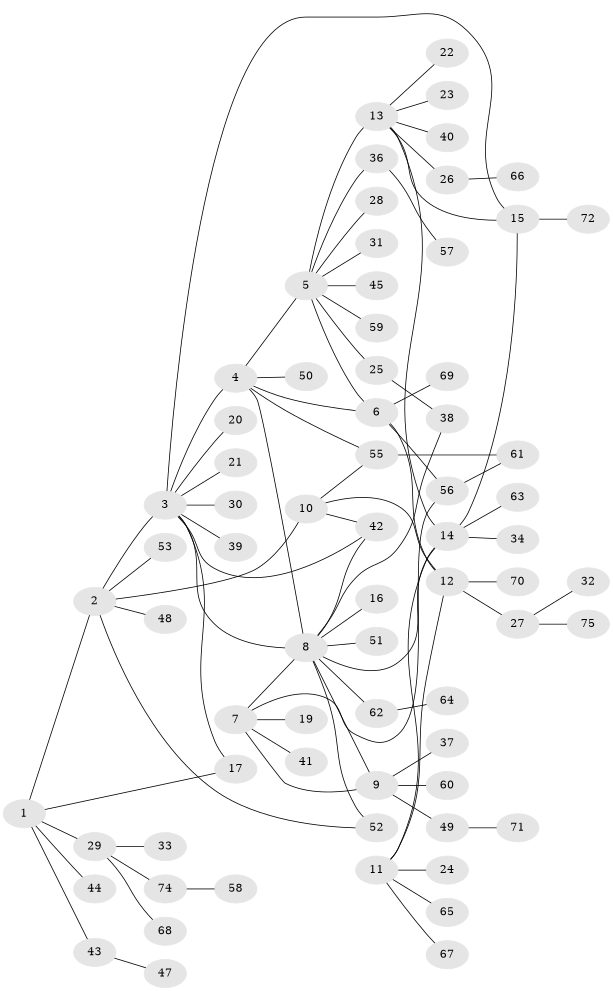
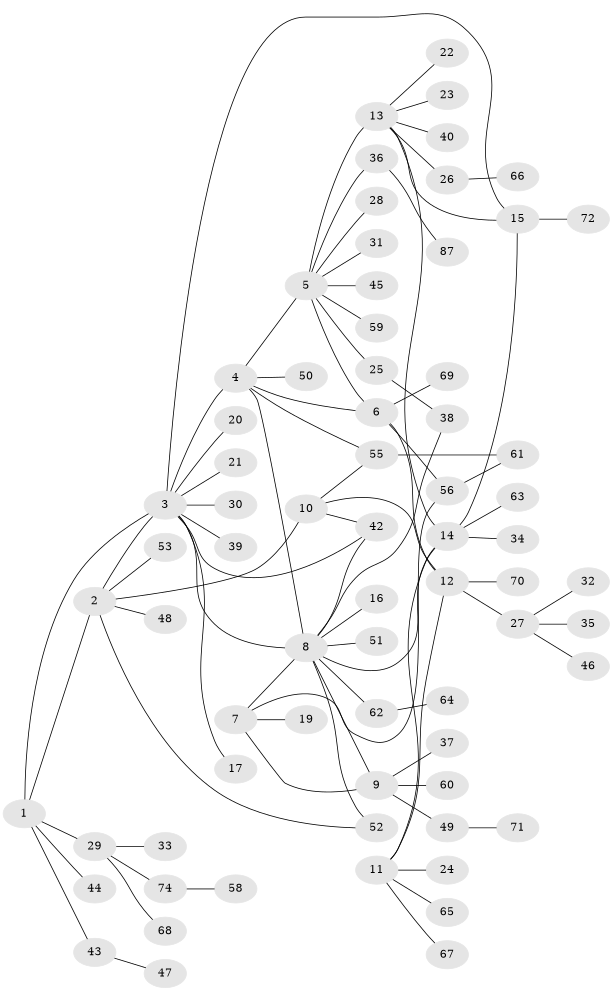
  graph {
    rankdir=LR
    node [color=gray90 style=filled]
    1
    2
    3
    29
    43
    44
    10
    48
    52
    53
    4
    8
    15
    17
    20
    21
    30
    39
    42
    33
    n21 [label=74]
    68
    47
    55
    12
    5
    6
    50
    9
    14
    16
    38
    51
    62
    72
    13
    25
    28
    31
    36
    45
    59
    56
    69
    61
    22
    23
    26
    40
-   57
+   57 [label=87]
    27
    70
    7
    19
-   41
    37
    49
    60
    34
    63
    64
    71
    11
    24
    65
    67
    32
-   35 [label=75]
+   35
+   46
    66
    58
    1 -- 2
-   1 -- 17
+   1 -- 3
    1 -- 29
    1 -- 43
    1 -- 44
    2 -- 3
    2 -- 10
    2 -- 48
    2 -- 52
    2 -- 53
    3 -- 4
    3 -- 8
    3 -- 15
    3 -- 17
    3 -- 20
    3 -- 21
    3 -- 30
    3 -- 39
    3 -- 42
    29 -- 33
    29 -- n21
    29 -- 68
    43 -- 47
    10 -- 42
    10 -- 55
    10 -- 12
    4 -- 8
    4 -- 55
    4 -- 5
    4 -- 6
    4 -- 50
    8 -- 52
    8 -- 42
    8 -- 9
    8 -- 14
    8 -- 16
    8 -- 38
    8 -- 51
    8 -- 62
    15 -- 72
    n21 -- 58
    55 -- 61
    12 -- 27
    12 -- 70
    5 -- 6
    5 -- 13
    5 -- 25
    5 -- 28
    5 -- 31
    5 -- 36
    5 -- 45
    5 -- 59
    6 -- 12
    6 -- 56
    6 -- 69
    9 -- 37
    9 -- 49
    9 -- 60
    14 -- 15
    14 -- 34
    14 -- 63
    62 -- 64
    13 -- 15
    13 -- 14
    13 -- 22
    13 -- 23
    13 -- 26
    13 -- 40
    25 -- 38
    36 -- 57
    56 -- 61
    26 -- 66
    27 -- 32
    27 -- 35
+   27 -- 46
    7 -- 8
    7 -- 9
    7 -- 56
    7 -- 19
-   7 -- 41
    49 -- 71
    11 -- 12
    11 -- 14
    11 -- 24
    11 -- 65
    11 -- 67
  }
